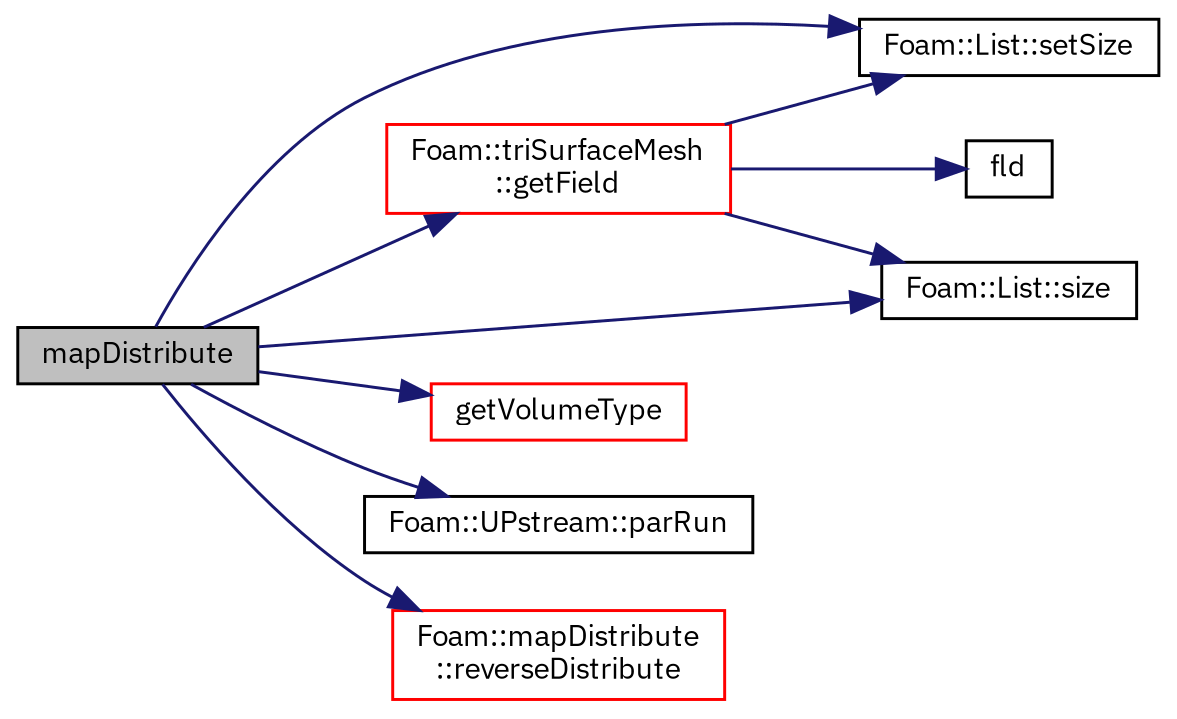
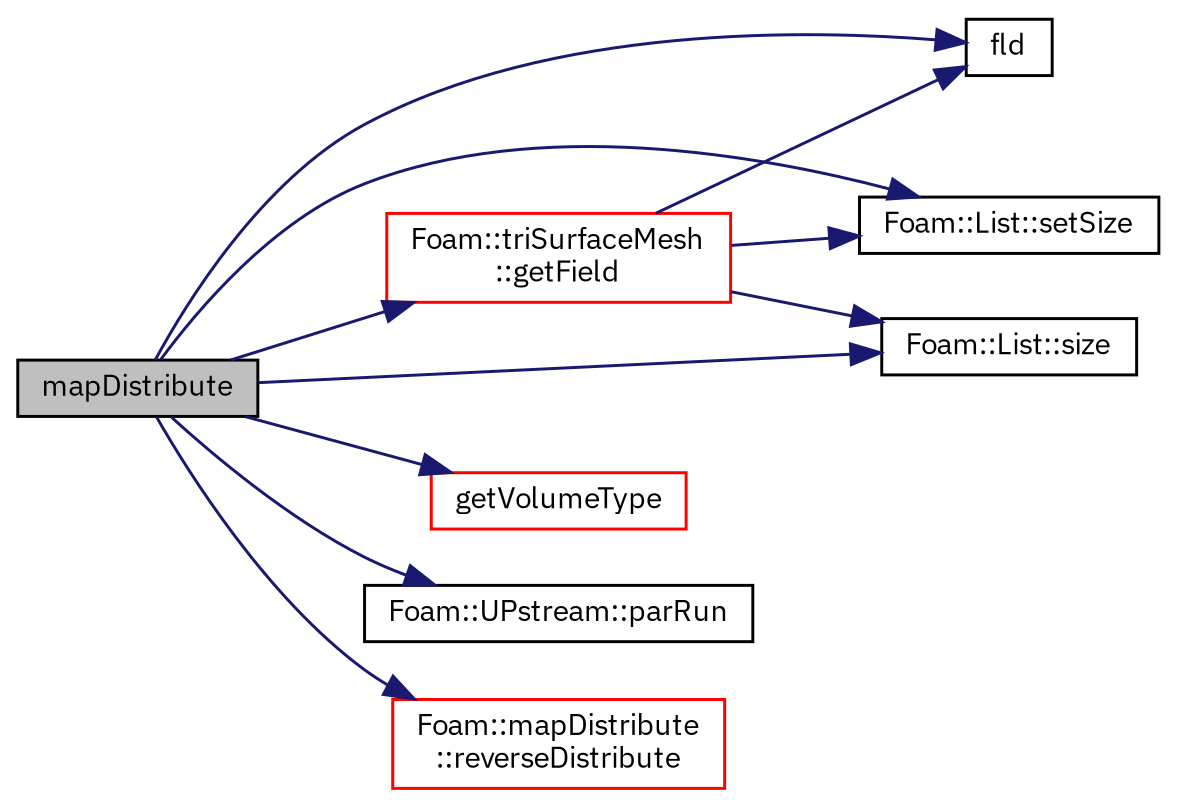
  digraph {
    fontname="IBM Plex Sans"
    rankdir=LR
    node [color=black fontname="IBM Plex Sans" fontsize=10 shape=record]
    edge [color=midnightblue fontname="IBM Plex Sans" fontsize=10 labelfontname=Helvetica labelfontsize=10 style=solid]
    n1 [fillcolor=grey75 fontcolor=black height=0.2 label=mapDistribute style=filled width=0.4]
    n2 [height=0.2 label=fld width=0.4]
    n3 [color=red height=0.2 label="Foam::triSurfaceMesh\l::getField" width=0.4]
    n4 [height=0.2 label="Foam::List::setSize" width=0.4]
    n5 [height=0.2 label="Foam::List::size" width=0.4]
    n6 [color=red height=0.2 label=getVolumeType width=0.4]
    n7 [height=0.2 label="Foam::UPstream::parRun" width=0.4]
    n8 [color=red height=0.2 label="Foam::mapDistribute\l::reverseDistribute" width=0.4]
+   n1 -> n2
    n1 -> n3
    n1 -> n4
    n1 -> n5
    n1 -> n6
    n1 -> n7
    n1 -> n8
    n3 -> n2
    n3 -> n4
    n3 -> n5
  }
